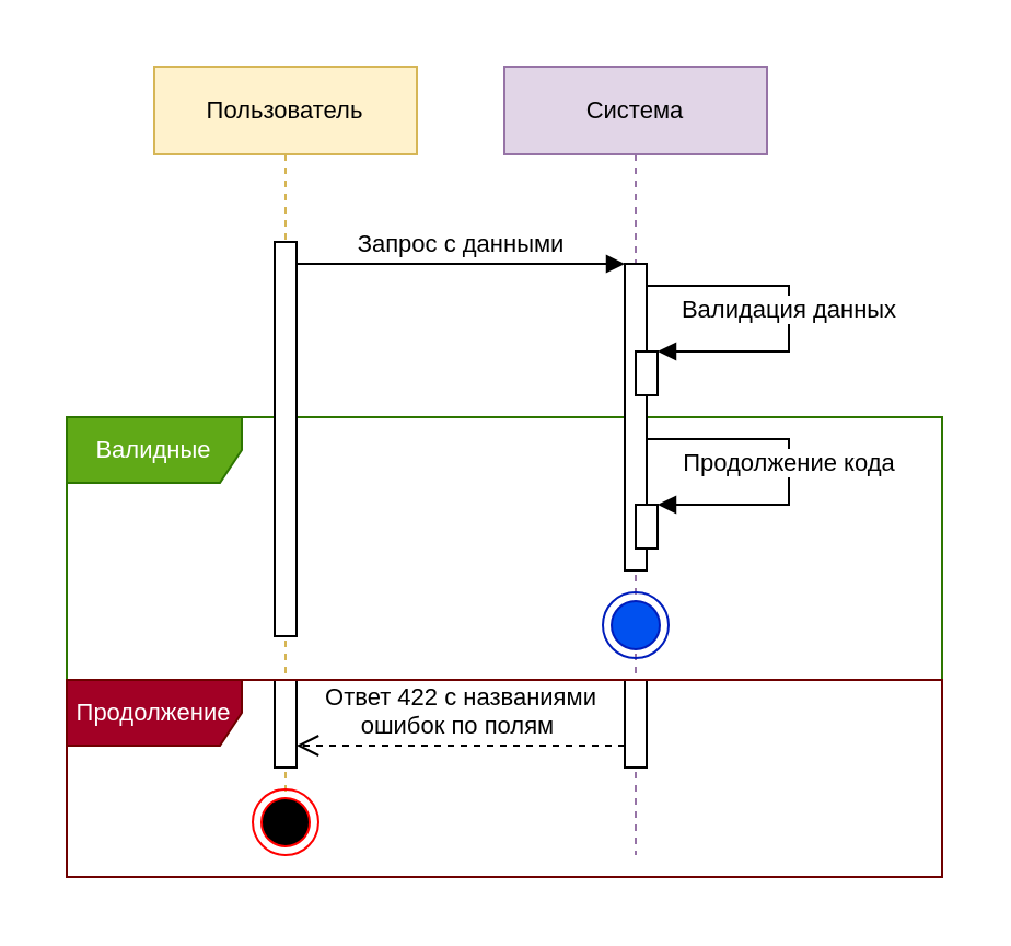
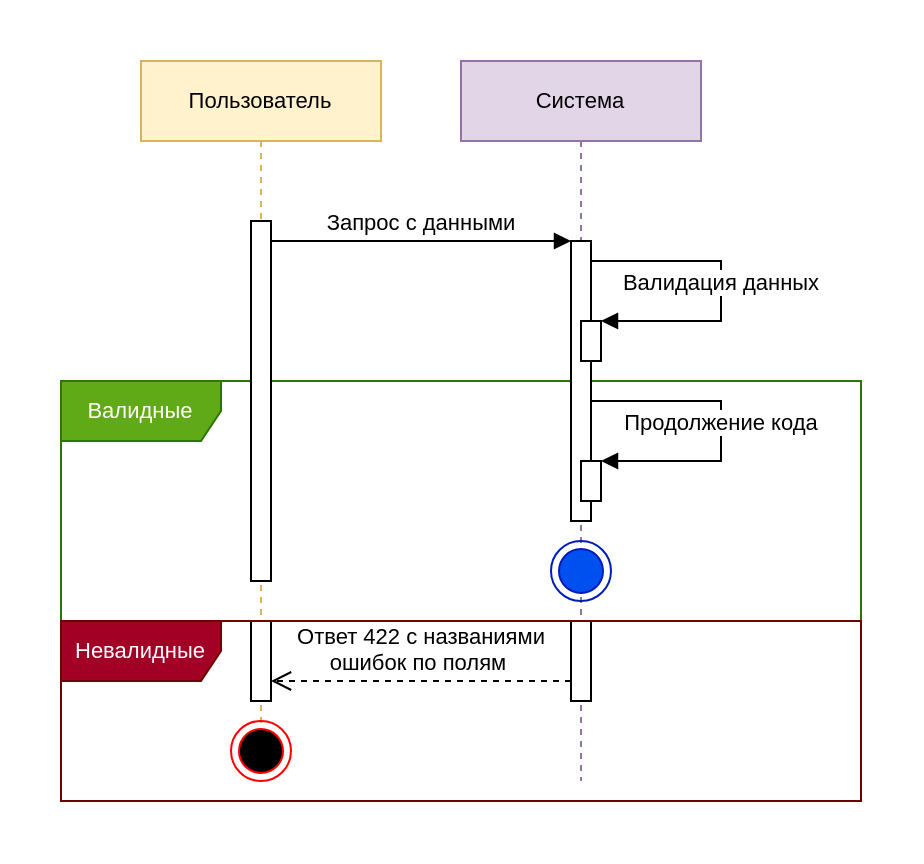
  <mxCell id="0" />
  <mxCell id="1" parent="0" />
  <mxCell id="2" value="Пользователь" style="shape=umlLifeline;perimeter=lifelinePerimeter;whiteSpace=wrap;html=1;container=0;collapsible=0;recursiveResize=0;outlineConnect=0;labelBackgroundColor=none;strokeColor=#d6b656;fontFamily=Helvetica;fontSize=11;fillColor=#fff2cc;" parent="1" vertex="1"><mxGeometry x="70" y="30" width="120" height="340" as="geometry" /></mxCell>
  <mxCell id="3" value="Валидные" style="shape=umlFrame;whiteSpace=wrap;html=1;labelBackgroundColor=none;strokeColor=#2D7600;fontFamily=Helvetica;fontSize=11;fillColor=#60a917;fontColor=#ffffff;width=80;height=30;" parent="1" vertex="1"><mxGeometry x="30" y="190" width="400" height="120" as="geometry" /></mxCell>
  <mxCell id="4" value="Система" style="shape=umlLifeline;perimeter=lifelinePerimeter;whiteSpace=wrap;html=1;container=1;collapsible=0;recursiveResize=0;outlineConnect=0;labelBackgroundColor=none;strokeColor=#9673a6;fontFamily=Helvetica;fontSize=11;fillColor=#e1d5e7;" parent="1" vertex="1"><mxGeometry x="230" y="30" width="120" height="360" as="geometry" /></mxCell>
  <mxCell id="5" value="" style="html=1;points=[];perimeter=orthogonalPerimeter;labelBackgroundColor=none;strokeColor=#000000;fontFamily=Helvetica;fontSize=11;fontColor=default;fillColor=default;" parent="4" vertex="1"><mxGeometry x="55" y="90" width="10" height="140" as="geometry" /></mxCell>
  <mxCell id="6" value="" style="html=1;points=[];perimeter=orthogonalPerimeter;labelBackgroundColor=none;fontFamily=Helvetica;fontSize=11;" parent="4" vertex="1"><mxGeometry x="60" y="130" width="10" height="20" as="geometry" /></mxCell>
  <mxCell id="7" value="" style="ellipse;html=1;shape=endState;labelBackgroundColor=none;fontFamily=Helvetica;fontSize=11;fillColor=#0050ef;fontColor=#ffffff;strokeColor=#001DBC;" parent="4" vertex="1"><mxGeometry x="45" y="240" width="30" height="30" as="geometry" /></mxCell>
  <mxCell id="8" value="" style="html=1;points=[];perimeter=orthogonalPerimeter;labelBackgroundColor=none;strokeColor=#000000;fontFamily=Helvetica;fontSize=11;fontColor=default;fillColor=default;" parent="4" vertex="1"><mxGeometry x="60" y="200" width="10" height="20" as="geometry" /></mxCell>
  <mxCell id="9" value="Валидация данных" style="html=1;verticalAlign=bottom;endArrow=block;rounded=0;labelBackgroundColor=default;strokeColor=default;fontFamily=Helvetica;fontSize=11;fontColor=default;shape=connector;curved=0;" parent="4" edge="1"><mxGeometry x="0.097" width="80" relative="1" as="geometry"><mxPoint x="65" y="100" as="sourcePoint" /><mxPoint x="70" y="130" as="targetPoint" /><Array as="points"><mxPoint x="130" y="100" /><mxPoint x="130" y="130" /><mxPoint x="100" y="130" /></Array><mxPoint as="offset" /></mxGeometry></mxCell>
  <mxCell id="10" value="Запрос с данными" style="html=1;verticalAlign=bottom;endArrow=block;rounded=0;labelBackgroundColor=default;strokeColor=default;fontFamily=Helvetica;fontSize=11;fontColor=default;shape=connector;curved=0;" parent="1" source="11" target="5" edge="1"><mxGeometry x="0.003" width="80" relative="1" as="geometry"><mxPoint x="130" y="130" as="sourcePoint" /><mxPoint x="210" y="130" as="targetPoint" /><Array as="points"><mxPoint x="210" y="120" /></Array><mxPoint as="offset" /></mxGeometry></mxCell>
  <mxCell id="11" value="" style="html=1;points=[];perimeter=orthogonalPerimeter;labelBackgroundColor=none;strokeColor=#000000;fontFamily=Helvetica;fontSize=11;fontColor=default;fillColor=default;" parent="1" vertex="1"><mxGeometry x="125" y="110" width="10" height="180" as="geometry" /></mxCell>
  <mxCell id="12" value="" style="html=1;points=[];perimeter=orthogonalPerimeter;labelBackgroundColor=none;strokeColor=#000000;fontFamily=Helvetica;fontSize=11;fontColor=default;fillColor=default;" parent="1" vertex="1"><mxGeometry x="125" y="310" width="10" height="40" as="geometry" /></mxCell>
  <mxCell id="13" value="" style="html=1;points=[];perimeter=orthogonalPerimeter;labelBackgroundColor=none;strokeColor=#000000;fontFamily=Helvetica;fontSize=11;fontColor=default;fillColor=default;" parent="1" vertex="1"><mxGeometry x="285" y="310" width="10" height="40" as="geometry" /></mxCell>
- <mxCell id="14" value="Продолжение" style="shape=umlFrame;whiteSpace=wrap;html=1;labelBackgroundColor=none;strokeColor=#6F0000;fontFamily=Helvetica;fontSize=11;fillColor=#a20025;fontColor=#ffffff;width=80;height=30;" parent="1" vertex="1"><mxGeometry x="30" y="310" width="400" height="90" as="geometry" /></mxCell>
+ <mxCell id="14" value="Невалидные" style="shape=umlFrame;whiteSpace=wrap;html=1;labelBackgroundColor=none;strokeColor=#6F0000;fontFamily=Helvetica;fontSize=11;fillColor=#a20025;fontColor=#ffffff;width=80;height=30;" parent="1" vertex="1"><mxGeometry x="30" y="310" width="400" height="90" as="geometry" /></mxCell>
  <mxCell id="15" value="" style="ellipse;html=1;shape=endState;fillColor=#000000;strokeColor=#ff0000;labelBackgroundColor=none;fontFamily=Helvetica;fontSize=11;fontColor=default;" parent="1" vertex="1"><mxGeometry x="115" y="360" width="30" height="30" as="geometry" /></mxCell>
  <mxCell id="16" value="Ответ 422 с названиями&lt;br&gt;ошибок по полям&amp;nbsp;" style="html=1;verticalAlign=bottom;endArrow=open;dashed=1;endSize=8;rounded=0;labelBackgroundColor=default;strokeColor=default;fontFamily=Helvetica;fontSize=11;fontColor=default;shape=connector;curved=0;" parent="1" source="13" target="12" edge="1"><mxGeometry x="0.002" relative="1" as="geometry"><mxPoint x="240" y="360" as="sourcePoint" /><mxPoint x="140" y="360" as="targetPoint" /><Array as="points"><mxPoint x="210" y="340" /></Array><mxPoint as="offset" /></mxGeometry></mxCell>
  <mxCell id="17" value="Продолжение кода" style="html=1;verticalAlign=bottom;endArrow=block;rounded=0;labelBackgroundColor=default;strokeColor=default;fontFamily=Helvetica;fontSize=11;fontColor=default;shape=connector;curved=0;" parent="1" edge="1"><mxGeometry x="0.097" width="80" relative="1" as="geometry"><mxPoint x="295" y="200" as="sourcePoint" /><mxPoint x="300" y="230" as="targetPoint" /><Array as="points"><mxPoint x="360" y="200" /><mxPoint x="360" y="230" /><mxPoint x="330" y="230" /></Array><mxPoint as="offset" /></mxGeometry></mxCell>
  <mxCell id="18" value="" style="rounded=0;whiteSpace=wrap;html=1;fillColor=none;strokeColor=none;" parent="1" vertex="1"><mxGeometry x="20" y="20" width="420" height="390" as="geometry" /></mxCell>
